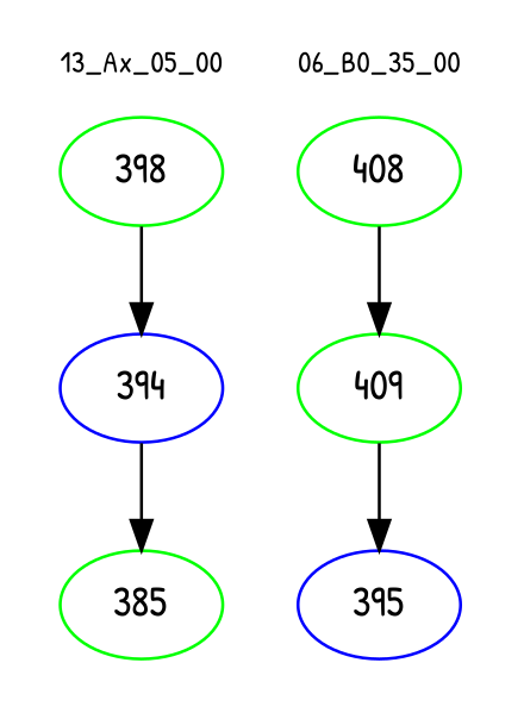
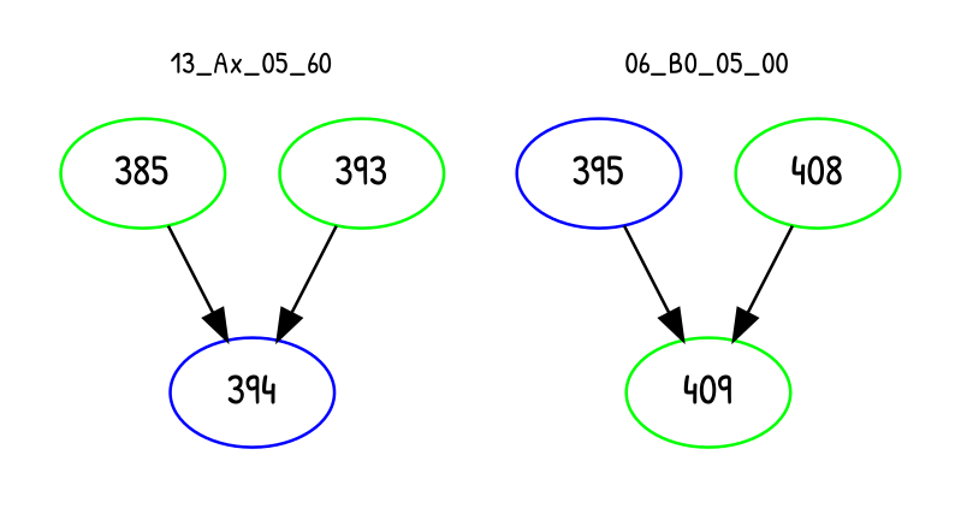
  digraph {
    fontname="Patrick Hand"
    node [color=green fontname="Patrick Hand"]
    edge [color=black fontname="Patrick Hand"]
-   n1 [label=398]
+   n1 [label=393]
    n2 [color=blue label=394]
    n3 [label=385]
    n4 [label=408]
    n5 [color=blue label=395]
    n6 [label=409]
    subgraph cluster_1 {
      color=white
      fontsize=10
-     label="13_Ax_05_00"
+     label="13_Ax_05_60"
      n1
      n2
      n3
    }
    subgraph cluster_2 {
      color=white
      fontsize=10
-     label="06_B0_35_00"
+     label="06_B0_05_00"
      n4
      n5
      n6
    }
    n1 -> n2
-   n2 -> n3
+   n3 -> n2
    n4 -> n6
-   n6 -> n5
+   n5 -> n6
  }
